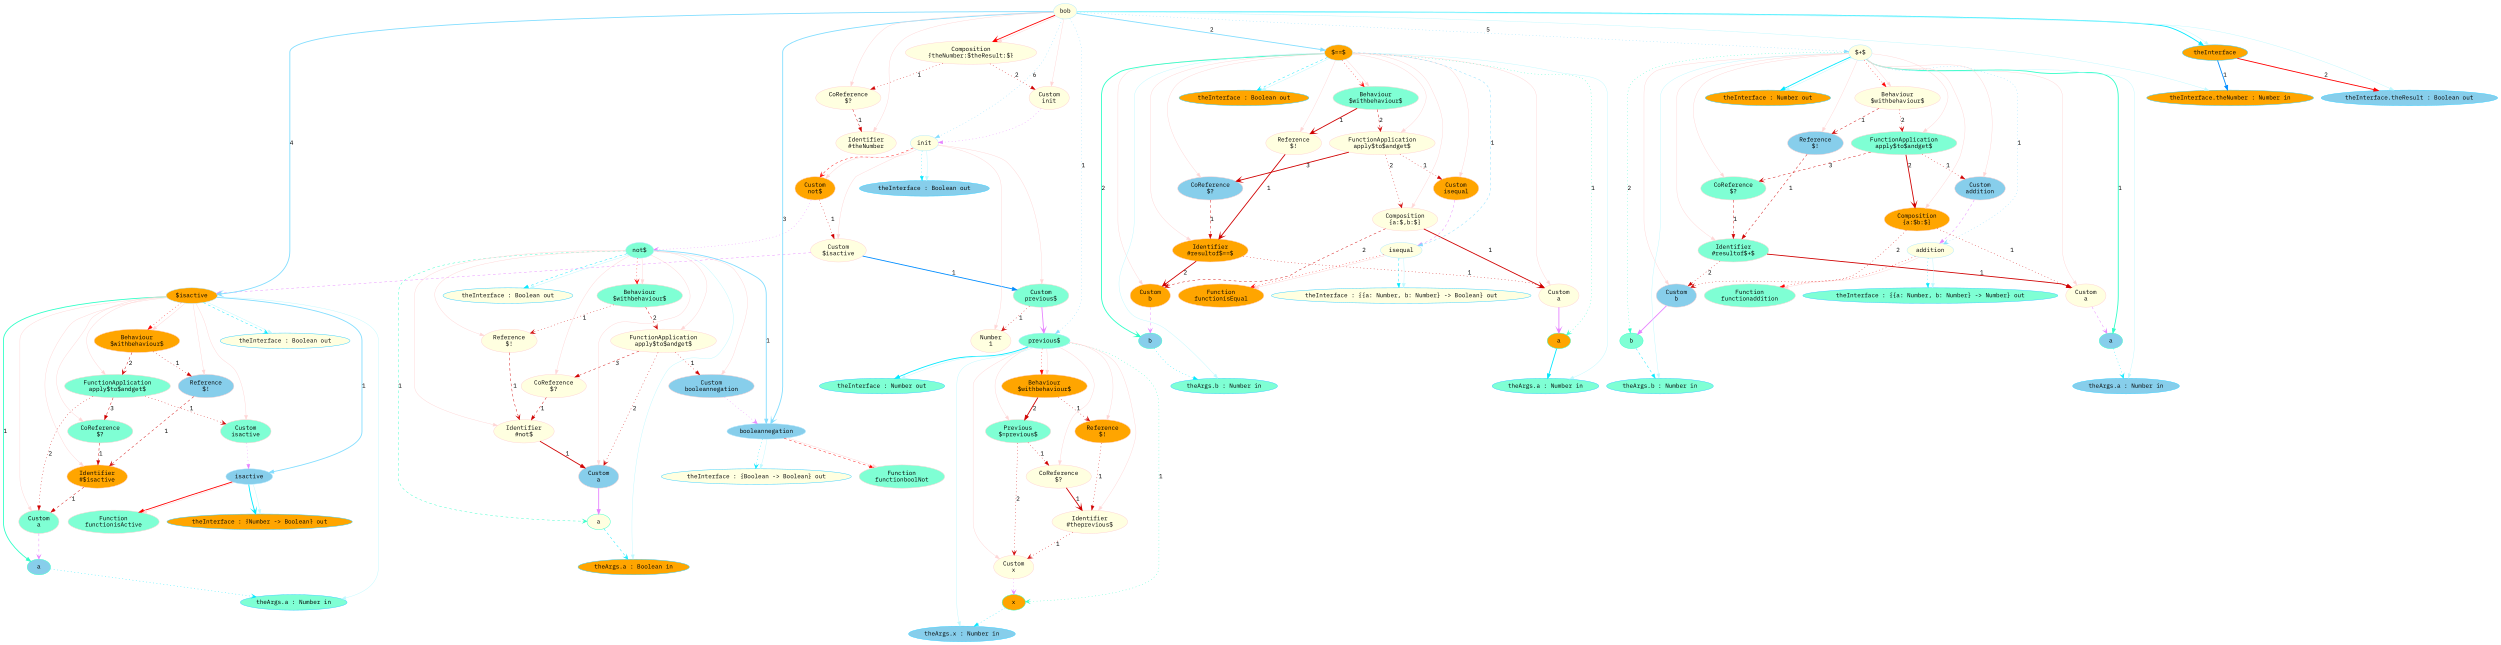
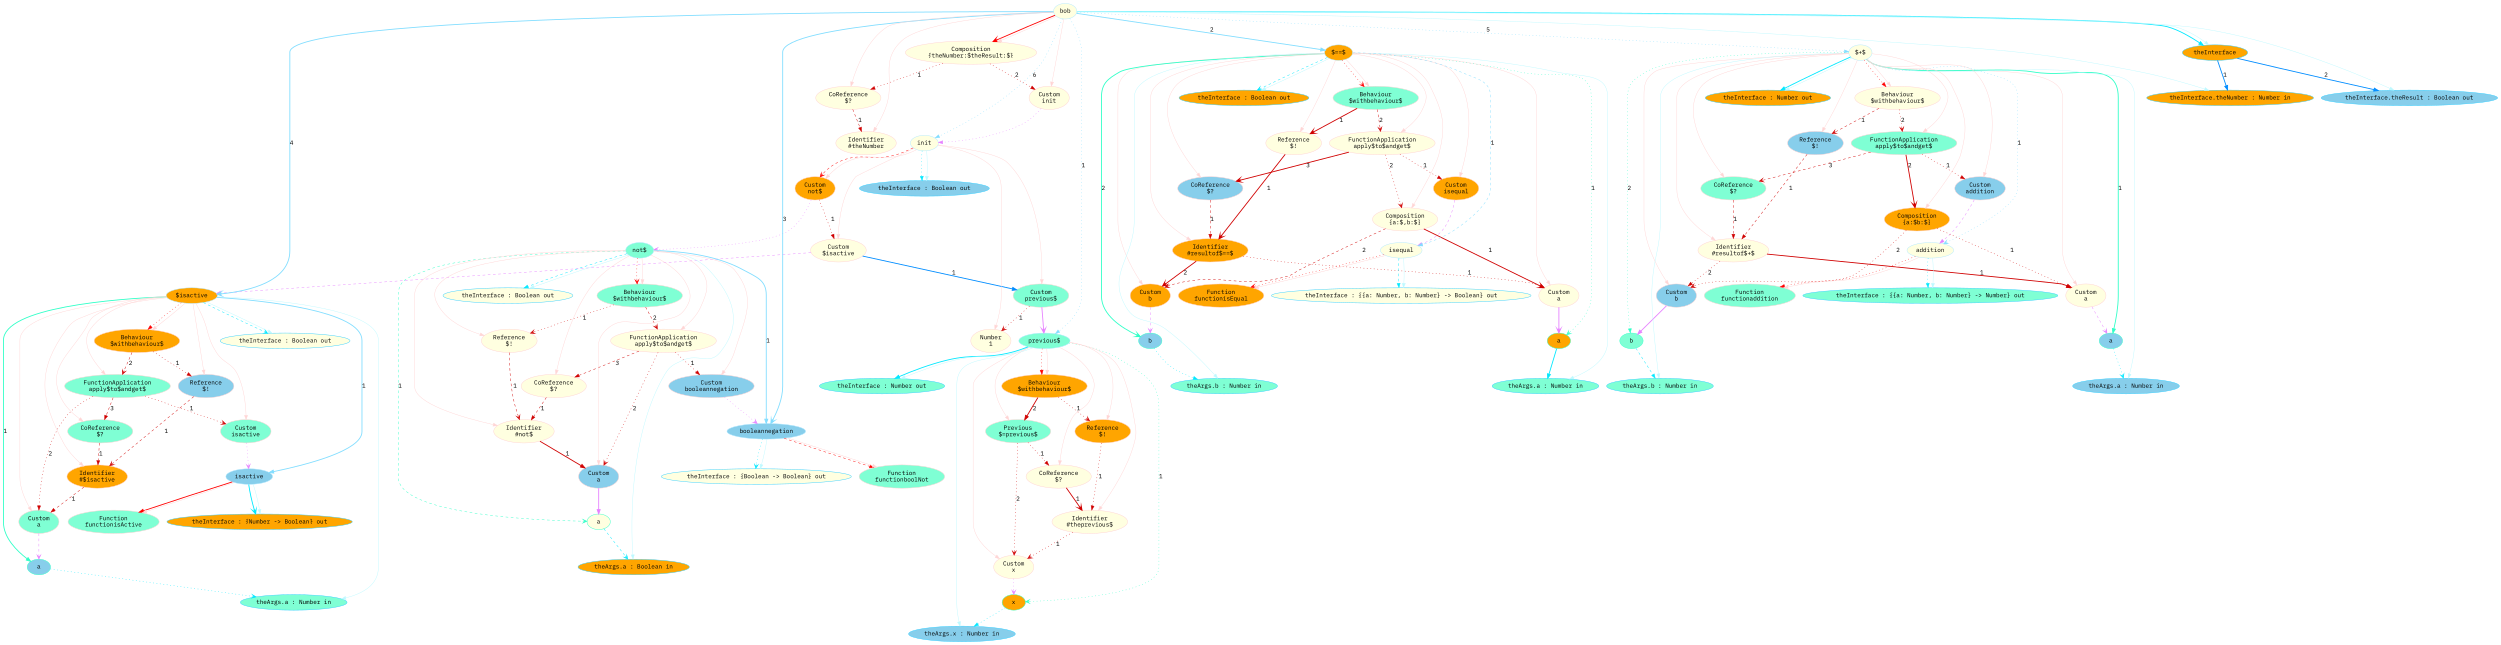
  digraph {
    fontname="IBM Plex Mono"
    node [color="#ffd1d1" fillcolor=lightyellow fontname="IBM Plex Mono" shape=ellipse style=filled]
    edge [arrowHead=normal arrowsize=1 color="#d00000" dir=forward fontname="IBM Plex Mono"]
    n1 [label="Custom\nx"]
    n2 [color="#2fffc7" fillcolor=orange label=x]
    n3 [color="#2fcdff" fillcolor=skyblue label="theArgs.x : Number in"]
    n4 [label="Identifier\n#theprevious$"]
    n5 [fillcolor=orange label="Reference\n$!"]
    n6 [label="CoReference\n$?"]
    n7 [fillcolor=aquamarine label="Previous\n$=previous$"]
    n8 [fillcolor=orange label="Behaviour\n$withbehaviour$"]
    n9 [fillcolor=orange label="Function\nfunctionisEqual"]
    n10 [label="Custom\na"]
    n11 [color="#2fffc7" fillcolor=orange label=a]
    n12 [color="#2fcdff" fillcolor=aquamarine label="theArgs.a : Number in"]
    n13 [fillcolor=orange label="Custom\nb"]
    n14 [color="#2fffc7" fillcolor=skyblue label=b]
    n15 [color="#2fcdff" fillcolor=aquamarine label="theArgs.b : Number in"]
    n16 [fillcolor=orange label="Identifier\n#resultof$==$"]
    n17 [label="Reference\n$!"]
    n18 [fillcolor=orange label="Custom\nisequal"]
    n19 [color="#afe7ff" label=isequal]
    n20 [color="#2fcdff" label="theInterface : {{a: Number, b: Number} -> Boolean} out"]
    n21 [label="Composition\n{a:$,b:$}"]
    n22 [fillcolor=skyblue label="CoReference\n$?"]
    n23 [label="FunctionApplication\napply$to$andget$"]
    n24 [fillcolor=aquamarine label="Behaviour\n$withbehaviour$"]
    n25 [fillcolor=aquamarine label="Function\nfunctionboolNot"]
    n26 [fillcolor=skyblue label="Custom\na"]
    n27 [color="#2fffc7" label=a]
    n28 [color="#2fcdff" fillcolor=orange label="theArgs.a : Boolean in"]
    n29 [label="Identifier\n#not$"]
    n30 [label="Reference\n$!"]
    n31 [fillcolor=skyblue label="Custom\nbooleannegation"]
    n32 [color="#afe7ff" fillcolor=skyblue label=booleannegation]
    n33 [color="#2fcdff" label="theInterface : {Boolean -> Boolean} out"]
    n34 [label="CoReference\n$?"]
    n35 [label="FunctionApplication\napply$to$andget$"]
    n36 [fillcolor=aquamarine label="Behaviour\n$withbehaviour$"]
    n37 [fillcolor=aquamarine label="Function\nfunctionisActive"]
    n38 [fillcolor=aquamarine label="Custom\na"]
    n39 [color="#2fffc7" fillcolor=skyblue label=a]
    n40 [color="#2fcdff" fillcolor=aquamarine label="theArgs.a : Number in"]
    n41 [fillcolor=orange label="Identifier\n#$isactive"]
    n42 [fillcolor=skyblue label="Reference\n$!"]
    n43 [fillcolor=aquamarine label="Custom\nisactive"]
    n44 [color="#afe7ff" fillcolor=skyblue label=isactive]
    n45 [color="#2fcdff" fillcolor=orange label="theInterface : {Number -> Boolean} out"]
    n46 [fillcolor=aquamarine label="CoReference\n$?"]
    n47 [fillcolor=aquamarine label="FunctionApplication\napply$to$andget$"]
    n48 [fillcolor=orange label="Behaviour\n$withbehaviour$"]
    n49 [fillcolor=aquamarine label="Function\nfunctionaddition"]
    n50 [label="Custom\na"]
    n51 [color="#2fffc7" fillcolor=skyblue label=a]
    n52 [color="#2fcdff" fillcolor=skyblue label="theArgs.a : Number in"]
    n53 [fillcolor=skyblue label="Custom\nb"]
    n54 [color="#2fffc7" fillcolor=aquamarine label=b]
    n55 [color="#2fcdff" fillcolor=aquamarine label="theArgs.b : Number in"]
-   n56 [fillcolor=aquamarine label="Identifier\n#resultof$+$"]
+   n56 [label="Identifier\n#resultof$+$"]
    n57 [fillcolor=skyblue label="Reference\n$!"]
    n58 [fillcolor=skyblue label="Custom\naddition"]
    n59 [color="#afe7ff" label=addition]
    n60 [color="#2fcdff" fillcolor=aquamarine label="theInterface : {{a: Number, b: Number} -> Number} out"]
    n61 [fillcolor=orange label="Composition\n{a:$b:$}"]
    n62 [fillcolor=aquamarine label="CoReference\n$?"]
    n63 [fillcolor=aquamarine label="FunctionApplication\napply$to$andget$"]
    n64 [label="Behaviour\n$withbehaviour$"]
    n65 [label="Number\n1"]
    n66 [fillcolor=aquamarine label="Custom\nprevious$"]
    n67 [color="#afe7ff" fillcolor=aquamarine label="previous$"]
    n68 [color="#2fcdff" fillcolor=aquamarine label="theInterface : Number out"]
    n69 [label="Custom\n$isactive"]
    n70 [color="#afe7ff" fillcolor=orange label="$isactive"]
    n71 [color="#2fcdff" label="theInterface : Boolean out"]
    n72 [fillcolor=orange label="Custom\nnot$"]
    n73 [color="#afe7ff" fillcolor=aquamarine label="not$"]
    n74 [color="#2fcdff" label="theInterface : Boolean out"]
    n75 [label="Identifier\n#theNumber"]
    n76 [label="CoReference\n$?"]
    n77 [label="Custom\ninit"]
    n78 [color="#afe7ff" label=init]
    n79 [color="#2fcdff" fillcolor=skyblue label="theInterface : Boolean out"]
    n80 [label="Composition\n{theNumber:$theResult:$}"]
    n81 [color="#afe7ff" label=bob]
    n82 [color="#afe7ff" fillcolor=orange label="$==$"]
    n83 [color="#afe7ff" label="$+$"]
    n84 [color="#2fcdff" fillcolor=orange label=theInterface]
    n85 [color="#2fcdff" fillcolor=orange label="theInterface.theNumber : Number in"]
    n86 [color="#2fcdff" fillcolor=skyblue label="theInterface.theResult : Boolean out"]
    n87 [color="#2fcdff" fillcolor=orange label="theInterface : Boolean out"]
    n88 [color="#2fcdff" fillcolor=orange label="theInterface : Number out"]
    n1 -> n2 [arrowhead=vee color="#e681ff" style=dotted]
    n2 -> n3 [arrowhead=normal color="#00e8ff" style=dotted]
    n4 -> n1 [arrowhead=vee label=1 style=dotted]
    n5 -> n4 [arrowhead=normal label=1 style=dotted]
    n6 -> n4 [arrowhead=vee label=1 style=bold]
    n7 -> n1 [arrowhead=vee label=2 style=dotted]
    n7 -> n6 [arrowhead=normal label=1 style=dotted]
    n8 -> n5 [arrowhead=vee label=1 style=dotted]
    n8 -> n7 [arrowhead=normal label=2 style=bold]
    n10 -> n11 [arrowhead=vee color="#e681ff" style=bold]
    n11 -> n12 [arrowhead=normal color="#00e8ff" style=bold]
    n13 -> n14 [arrowhead=vee color="#e681ff" style=dashed]
    n14 -> n15 [arrowhead=normal color="#00e8ff" style=dotted]
    n16 -> n10 [arrowhead=normal label=1 style=dotted]
    n16 -> n13 [arrowhead=vee label=2 style=bold]
    n17 -> n16 [arrowhead=vee label=1 style=bold]
    n18 -> n19 [arrowhead=normal color="#e681ff" style=dashed]
    n19 -> n9 [arrowhead=vee color="#ff0000" style=dotted]
    n19 -> n9 [color="#ffd5d5"]
    n19 -> n20 [arrowhead=normal color="#00e8ff" style=dashed]
    n19 -> n20 [color="#bef9ff"]
    n21 -> n10 [arrowhead=vee label=1 style=bold]
    n21 -> n13 [arrowhead=vee label=2 style=dashed]
    n22 -> n16 [arrowhead=normal label=1 style=dashed]
    n23 -> n18 [arrowhead=normal label=1 style=dotted]
    n23 -> n21 [arrowhead=vee label=2 style=dotted]
    n23 -> n22 [arrowhead=vee label=3 style=bold]
    n24 -> n17 [arrowhead=vee label=1 style=bold]
    n24 -> n23 [arrowhead=vee label=2 style=dashed]
    n26 -> n27 [arrowhead=normal color="#e681ff" style=bold]
    n27 -> n28 [arrowhead=vee color="#00e8ff" style=dashed]
    n29 -> n26 [arrowhead=normal label=1 style=bold]
    n30 -> n29 [arrowhead=vee label=1 style=dashed]
    n31 -> n32 [arrowhead=vee color="#e681ff" style=dotted]
    n32 -> n25 [arrowhead=normal color="#ff0000" style=dashed]
    n32 -> n25 [color="#ffd5d5"]
    n32 -> n33 [arrowhead=vee color="#00e8ff" style=dotted]
    n32 -> n33 [color="#bef9ff"]
    n34 -> n29 [arrowhead=normal label=1 style=dashed]
    n35 -> n26 [arrowhead=vee label=2 style=dotted]
    n35 -> n31 [arrowhead=normal label=1 style=dotted]
    n35 -> n34 [arrowhead=normal label=3 style=dashed]
    n36 -> n30 [arrowhead=vee label=1 style=dotted]
    n36 -> n35 [arrowhead=vee label=2 style=dashed]
    n38 -> n39 [arrowhead=vee color="#e681ff" style=dashed]
    n39 -> n40 [arrowhead=vee color="#00e8ff" style=dotted]
    n41 -> n38 [arrowhead=normal label=1 style=dashed]
    n42 -> n41 [arrowhead=vee label=1 style=dashed]
-   n43 -> n44 [arrowhead=normal color="#e681ff" style=dotted]
+   n43 -> n44 [arrowhead=vee color="#e681ff" style=dotted]
    n44 -> n37 [arrowhead=normal color="#ff0000" style=bold]
    n44 -> n37 [color="#ffd5d5"]
    n44 -> n45 [arrowhead=vee color="#00e8ff" style=bold]
    n44 -> n45 [color="#bef9ff"]
    n46 -> n41 [arrowhead=normal label=1 style=dashed]
    n47 -> n38 [arrowhead=normal label=2 style=dotted]
    n47 -> n43 [arrowhead=vee label=1 style=dotted]
    n47 -> n46 [arrowhead=normal label=3 style=dashed]
    n48 -> n42 [arrowhead=normal label=1 style=dotted]
    n48 -> n47 [arrowhead=vee label=2 style=dashed]
    n50 -> n51 [arrowhead=vee color="#e681ff" style=dashed]
    n51 -> n52 [arrowhead=vee color="#00e8ff" style=dotted]
    n53 -> n54 [arrowhead=normal color="#e681ff" style=bold]
    n54 -> n55 [arrowhead=normal color="#00e8ff" style=dashed]
    n56 -> n50 [arrowhead=normal label=1 style=bold]
    n56 -> n53 [arrowhead=normal label=2 style=dotted]
    n57 -> n56 [arrowhead=normal label=1 style=dashed]
    n58 -> n59 [arrowhead=normal color="#e681ff" style=dashed]
    n59 -> n49 [arrowhead=normal color="#ff0000" style=dotted]
    n59 -> n49 [color="#ffd5d5"]
    n59 -> n60 [arrowhead=normal color="#00e8ff" style=dotted]
    n59 -> n60 [color="#bef9ff"]
    n61 -> n50 [arrowhead=normal label=1 style=dotted]
    n61 -> n53 [arrowhead=vee label=2 style=dotted]
    n62 -> n56 [arrowhead=normal label=1 style=dashed]
    n63 -> n58 [arrowhead=normal label=1 style=dotted]
    n63 -> n61 [arrowhead=vee label=2 style=bold]
    n63 -> n62 [arrowhead=vee label=3 style=dashed]
    n64 -> n57 [arrowhead=vee label=1 style=dashed]
    n64 -> n63 [arrowhead=vee label=2 style=dotted]
    n66 -> n65 [arrowhead=vee label=1 style=dotted]
    n66 -> n67 [arrowhead=vee color="#e681ff" style=bold]
    n67 -> n1 [color="#ffd5d5"]
    n67 -> n2 [arrowhead=vee color="#2fffc7" label=1 style=dotted]
    n67 -> n3 [color="#bef9ff"]
    n67 -> n4 [color="#ffd5d5"]
    n67 -> n5 [color="#ffd5d5"]
    n67 -> n6 [color="#ffd5d5"]
    n67 -> n7 [color="#ffd5d5"]
    n67 -> n8 [arrowhead=normal color="#ff0000" style=dotted]
    n67 -> n8 [color="#ffd5d5"]
    n67 -> n68 [arrowhead=normal color="#00e8ff" style=bold]
    n67 -> n68 [color="#bef9ff"]
    n69 -> n66 [arrowhead=normal color="#008cff" label=1 style=bold]
    n69 -> n70 [arrowhead=vee color="#e681ff" style=dashed]
    n70 -> n38 [color="#ffd5d5"]
    n70 -> n39 [arrowhead=normal color="#2fffc7" label=1 style=bold]
    n70 -> n40 [color="#bef9ff"]
    n70 -> n41 [color="#ffd5d5"]
    n70 -> n42 [color="#ffd5d5"]
    n70 -> n43 [color="#ffd5d5"]
    n70 -> n44 [arrowhead=normal color="#81ddff" label=1 style=bold]
    n70 -> n46 [color="#ffd5d5"]
    n70 -> n47 [color="#ffd5d5"]
    n70 -> n48 [arrowhead=normal color="#ff0000" style=dotted]
    n70 -> n48 [color="#ffd5d5"]
    n70 -> n71 [arrowhead=vee color="#00e8ff" style=dashed]
    n70 -> n71 [color="#bef9ff"]
    n72 -> n69 [arrowhead=normal label=1 style=dotted]
    n72 -> n73 [arrowhead=vee color="#e681ff" style=dotted]
    n73 -> n26 [color="#ffd5d5"]
    n73 -> n27 [arrowhead=vee color="#2fffc7" label=1 style=dashed]
    n73 -> n28 [color="#bef9ff"]
    n73 -> n29 [color="#ffd5d5"]
    n73 -> n30 [color="#ffd5d5"]
    n73 -> n31 [color="#ffd5d5"]
    n73 -> n32 [arrowhead=normal color="#81ddff" label=1 style=bold]
    n73 -> n34 [color="#ffd5d5"]
    n73 -> n35 [color="#ffd5d5"]
    n73 -> n36 [arrowhead=vee color="#ff0000" style=dotted]
    n73 -> n36 [color="#ffd5d5"]
    n73 -> n74 [arrowhead=normal color="#00e8ff" style=dashed]
    n73 -> n74 [color="#bef9ff"]
    n76 -> n75 [arrowhead=normal label=1 style=dashed]
    n77 -> n78 [arrowhead=normal color="#e681ff" style=dotted]
    n78 -> n65 [color="#ffd5d5"]
    n78 -> n66 [color="#ffd5d5"]
    n78 -> n69 [color="#ffd5d5"]
    n78 -> n72 [arrowhead=vee color="#ff0000" style=dashed]
    n78 -> n72 [color="#ffd5d5"]
    n78 -> n79 [arrowhead=normal color="#00e8ff" style=dotted]
    n78 -> n79 [color="#bef9ff"]
    n80 -> n76 [arrowhead=normal label=1 style=dotted]
    n80 -> n77 [arrowhead=normal label=2 style=dotted]
    n81 -> n32 [arrowhead=vee color="#81ddff" label=3 style=bold]
    n81 -> n67 [arrowhead=normal color="#81ddff" label=1 style=dotted]
    n81 -> n70 [arrowhead=vee color="#81ddff" label=4 style=bold]
    n81 -> n75 [color="#ffd5d5"]
    n81 -> n76 [color="#ffd5d5"]
    n81 -> n77 [color="#ffd5d5"]
    n81 -> n78 [arrowhead=normal color="#81ddff" label=6 style=dotted]
    n81 -> n80 [arrowhead=vee color="#ff0000" style=bold]
    n81 -> n80 [color="#ffd5d5"]
    n81 -> n82 [arrowhead=normal color="#81ddff" label=2 style=bold]
    n81 -> n83 [arrowhead=normal color="#81ddff" label=5 style=dotted]
    n81 -> n84 [arrowhead=normal color="#00e8ff" style=bold]
    n81 -> n84 [color="#bef9ff"]
    n81 -> n85 [color="#bef9ff"]
    n81 -> n86 [color="#bef9ff"]
    n82 -> n10 [color="#ffd5d5"]
    n82 -> n11 [arrowhead=vee color="#2fffc7" label=1 style=dotted]
    n82 -> n12 [color="#bef9ff"]
    n82 -> n13 [color="#ffd5d5"]
    n82 -> n14 [arrowhead=vee color="#2fffc7" label=2 style=bold]
    n82 -> n15 [color="#bef9ff"]
    n82 -> n16 [color="#ffd5d5"]
    n82 -> n17 [color="#ffd5d5"]
    n82 -> n18 [color="#ffd5d5"]
    n82 -> n19 [arrowhead=normal color="#81ddff" label=1 style=dashed]
    n82 -> n21 [color="#ffd5d5"]
    n82 -> n22 [color="#ffd5d5"]
    n82 -> n23 [color="#ffd5d5"]
    n82 -> n24 [arrowhead=vee color="#ff0000" style=dotted]
    n82 -> n24 [color="#ffd5d5"]
    n82 -> n87 [arrowhead=vee color="#00e8ff" style=dashed]
    n82 -> n87 [color="#bef9ff"]
    n83 -> n50 [color="#ffd5d5"]
    n83 -> n51 [arrowhead=normal color="#2fffc7" label=1 style=bold]
    n83 -> n52 [color="#bef9ff"]
    n83 -> n53 [color="#ffd5d5"]
    n83 -> n54 [arrowhead=normal color="#2fffc7" label=2 style=dotted]
    n83 -> n55 [color="#bef9ff"]
    n83 -> n56 [color="#ffd5d5"]
    n83 -> n57 [color="#ffd5d5"]
    n83 -> n58 [color="#ffd5d5"]
    n83 -> n59 [arrowhead=vee color="#81ddff" label=1 style=dotted]
    n83 -> n61 [color="#ffd5d5"]
    n83 -> n62 [color="#ffd5d5"]
    n83 -> n63 [color="#ffd5d5"]
    n83 -> n64 [arrowhead=normal color="#ff0000" style=dotted]
    n83 -> n64 [color="#ffd5d5"]
    n83 -> n88 [arrowhead=normal color="#00e8ff" style=bold]
    n83 -> n88 [color="#bef9ff"]
    n84 -> n85 [arrowhead=normal color="#008cff" label=1 style=bold]
-   n84 -> n86 [arrowhead=normal color="#ff0000" label=2 style=bold]
+   n84 -> n86 [arrowhead=normal color="#008cff" label=2 style=bold]
  }
